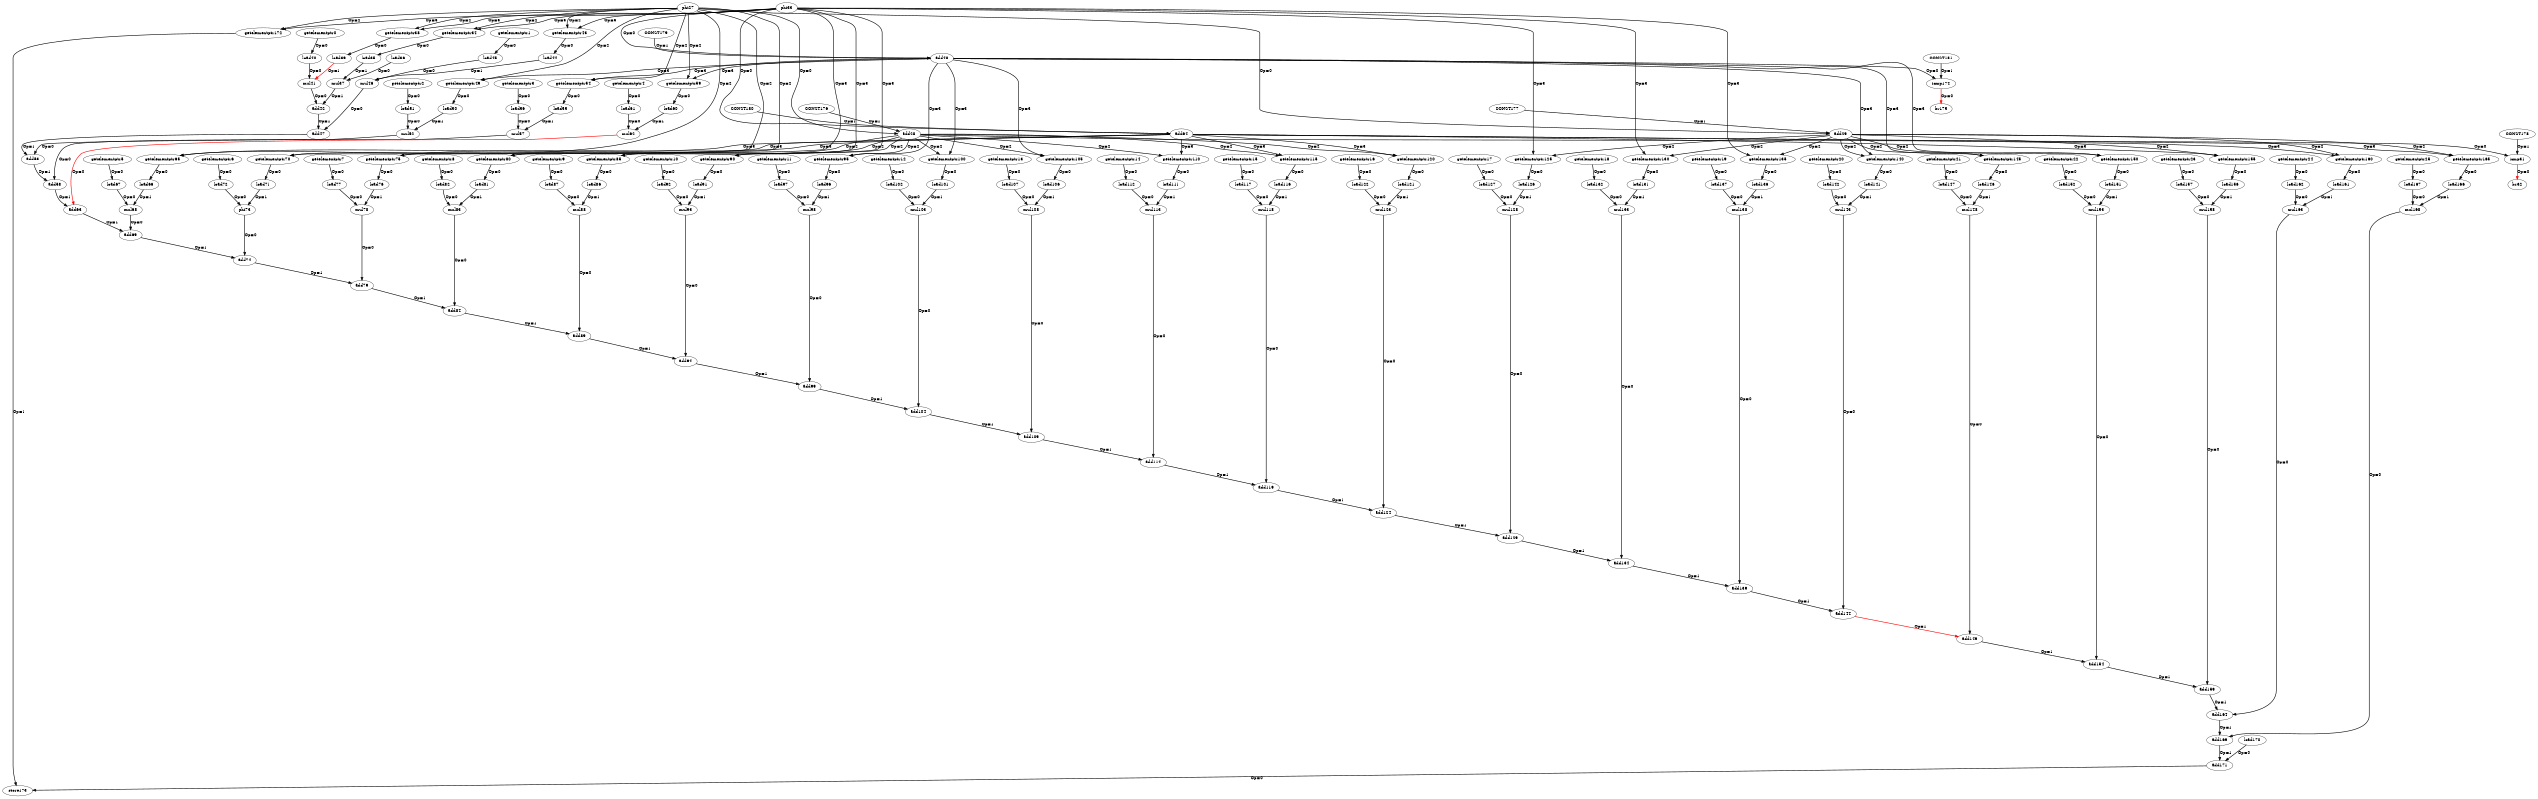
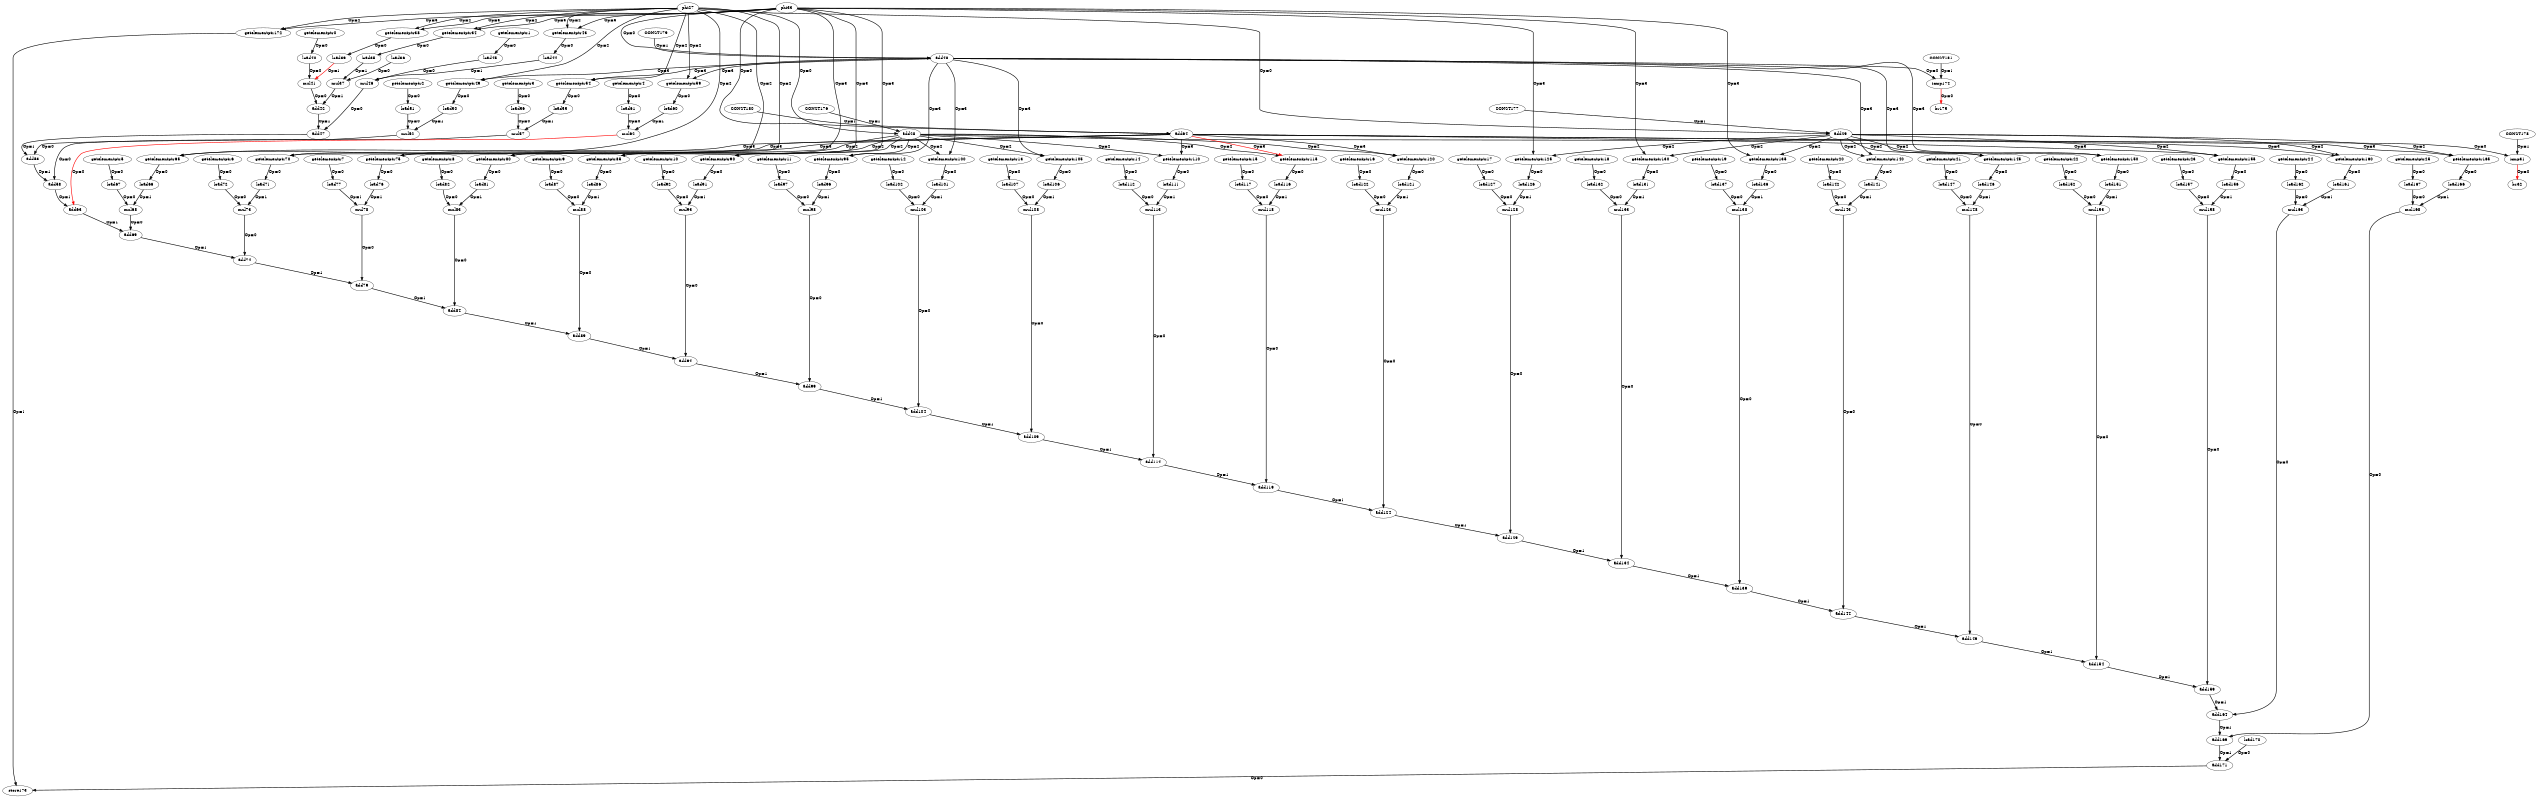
  digraph {
    edge [color=black style=bold]
    getelementptr0
    load40
    mul41
    add42
    getelementptr1
    load45
    mul46
    add47
    getelementptr2
    load51
    mul52
    add53
    getelementptr3
    load56
    mul57
    add58
    getelementptr4
    load61
    mul62
    add63
    getelementptr5
    load67
    mul68
    add69
    getelementptr6
    load72
-   mul73 [label=phi73]
+   mul73
    add74
    getelementptr7
    load77
    mul78
    add79
    getelementptr8
    load82
    mul83
    add84
    getelementptr9
    load87
    mul88
    add89
    getelementptr10
    load92
    mul93
    add94
    getelementptr11
    load97
    mul98
    add99
    getelementptr12
    load102
    mul103
    add104
    getelementptr13
    load107
    mul108
    add109
    getelementptr14
    load112
    mul113
    add114
    getelementptr15
    load117
    mul118
    add119
    getelementptr16
    load122
    mul123
    add124
    getelementptr17
    load127
    mul128
    add129
    getelementptr18
    load132
    mul133
    add134
    getelementptr19
    load137
    mul138
    add139
    getelementptr20
    load142
    mul143
    add144
    getelementptr21
    load147
    mul148
    add149
    getelementptr22
    load152
    mul153
    add154
    getelementptr23
    load157
    mul158
    add159
    getelementptr24
    load162
    mul163
    add164
    getelementptr25
    load167
    mul168
    add169
    phi27
    getelementptr172
    getelementptr75
    getelementptr70
    getelementptr65
    getelementptr59
    getelementptr54
    getelementptr49
    getelementptr43
    getelementptr38
    getelementptr34
    add29
    add28
    store173
    load76
    load71
    load66
    load60
    load55
    load50
    load44
    load39
    load35
    getelementptr165
    getelementptr160
    getelementptr155
    getelementptr150
    getelementptr145
    getelementptr140
    getelementptr135
    getelementptr130
    getelementptr125
    getelementptr120
    getelementptr115
    getelementptr110
    getelementptr105
    getelementptr100
    getelementptr95
    getelementptr90
    getelementptr85
    getelementptr80
    icmp31
    mul37
    load166
    load161
    load156
    load151
    load146
    load141
    load136
    load131
    load126
    load121
    load116
    load111
    load106
    load101
    load96
    load91
    load86
    load81
    br32
    CONST176
    CONST177
    CONST178
    phi33
    add64
    add48
    icmp174
    br175
    load36
    CONST179
    CONST180
    add171
    load170
    CONST181
    subgraph cluster_1 {
      label=level1
      style=dashed
      subgraph cluster_2 {
        label=level0
        style=dashed
      }
    }
    getelementptr0 -> load40 [label="Op=0"]
    load40 -> mul41 [label="Op=0"]
    mul41 -> add42 [label="Op=0"]
    add42 -> add47 [label="Op=1"]
    getelementptr1 -> load45 [label="Op=0"]
    load45 -> mul46 [label="Op=0"]
    mul46 -> add47 [label="Op=0"]
    add47 -> add53 [label="Op=1"]
    getelementptr2 -> load51 [label="Op=0"]
    load51 -> mul52 [label="Op=0"]
    mul52 -> add53 [label="Op=0"]
    add53 -> add58 [label="Op=1"]
    getelementptr3 -> load56 [label="Op=0"]
    load56 -> mul57 [label="Op=0"]
    mul57 -> add58 [label="Op=0"]
    add58 -> add63 [label="Op=1"]
    getelementptr4 -> load61 [label="Op=0"]
    load61 -> mul62 [label="Op=0"]
    mul62 -> add63 [color=red label="Op=0"]
    add63 -> add69 [label="Op=1"]
    getelementptr5 -> load67 [label="Op=0"]
    load67 -> mul68 [label="Op=0"]
    mul68 -> add69 [label="Op=0"]
    add69 -> add74 [label="Op=1"]
    getelementptr6 -> load72 [label="Op=0"]
    load72 -> mul73 [label="Op=0"]
    mul73 -> add74 [label="Op=0"]
    add74 -> add79 [label="Op=1"]
    getelementptr7 -> load77 [label="Op=0"]
-   load77 -> mul78 [label="Op=0"]
+   load77 -> mul78 [label="Op=1"]
    mul78 -> add79 [label="Op=0"]
    add79 -> add84 [label="Op=1"]
    getelementptr8 -> load82 [label="Op=0"]
    load82 -> mul83 [label="Op=0"]
    mul83 -> add84 [label="Op=0"]
    add84 -> add89 [label="Op=1"]
    getelementptr9 -> load87 [label="Op=0"]
    load87 -> mul88 [label="Op=0"]
    mul88 -> add89 [label="Op=0"]
    add89 -> add94 [label="Op=1"]
    getelementptr10 -> load92 [label="Op=0"]
    load92 -> mul93 [label="Op=0"]
    mul93 -> add94 [label="Op=0"]
    add94 -> add99 [label="Op=1"]
    getelementptr11 -> load97 [label="Op=0"]
    load97 -> mul98 [label="Op=0"]
    mul98 -> add99 [label="Op=0"]
    add99 -> add104 [label="Op=1"]
    getelementptr12 -> load102 [label="Op=0"]
    load102 -> mul103 [label="Op=0"]
    mul103 -> add104 [label="Op=0"]
    add104 -> add109 [label="Op=1"]
    getelementptr13 -> load107 [label="Op=0"]
    load107 -> mul108 [label="Op=0"]
    mul108 -> add109 [label="Op=0"]
    add109 -> add114 [label="Op=1"]
    getelementptr14 -> load112 [label="Op=0"]
    load112 -> mul113 [label="Op=0"]
    mul113 -> add114 [label="Op=0"]
    add114 -> add119 [label="Op=1"]
    getelementptr15 -> load117 [label="Op=0"]
    load117 -> mul118 [label="Op=0"]
    mul118 -> add119 [label="Op=0"]
    add119 -> add124 [label="Op=1"]
    getelementptr16 -> load122 [label="Op=0"]
    load122 -> mul123 [label="Op=0"]
    mul123 -> add124 [label="Op=0"]
    add124 -> add129 [label="Op=1"]
    getelementptr17 -> load127 [label="Op=0"]
    load127 -> mul128 [label="Op=0"]
    mul128 -> add129 [label="Op=0"]
    add129 -> add134 [label="Op=1"]
    getelementptr18 -> load132 [label="Op=0"]
    load132 -> mul133 [label="Op=0"]
    mul133 -> add134 [label="Op=0"]
    add134 -> add139 [label="Op=1"]
    getelementptr19 -> load137 [label="Op=0"]
    load137 -> mul138 [label="Op=0"]
    mul138 -> add139 [label="Op=0"]
    add139 -> add144 [label="Op=1"]
    getelementptr20 -> load142 [label="Op=0"]
    load142 -> mul143 [label="Op=0"]
    mul143 -> add144 [label="Op=0"]
-   add144 -> add149 [color=red label="Op=1"]
+   add144 -> add149 [label="Op=1"]
    getelementptr21 -> load147 [label="Op=0"]
    load147 -> mul148 [label="Op=0"]
    mul148 -> add149 [label="Op=0"]
    add149 -> add154 [label="Op=1"]
    getelementptr22 -> load152 [label="Op=0"]
    load152 -> mul153 [label="Op=0"]
    mul153 -> add154 [label="Op=0"]
    add154 -> add159 [label="Op=1"]
    getelementptr23 -> load157 [label="Op=0"]
    load157 -> mul158 [label="Op=0"]
    mul158 -> add159 [label="Op=0"]
    add159 -> add164 [label="Op=1"]
    getelementptr24 -> load162 [label="Op=0"]
    load162 -> mul163 [label="Op=0"]
    mul163 -> add164 [label="Op=0"]
    add164 -> add169 [label="Op=1"]
    getelementptr25 -> load167 [label="Op=0"]
    load167 -> mul168 [label="Op=0"]
    mul168 -> add169 [label="Op=0"]
    add169 -> add171 [label="Op=1"]
    phi27 -> getelementptr172 [label="Op=2"]
    phi27 -> getelementptr75 [label="Op=2"]
    phi27 -> getelementptr70 [label="Op=2"]
    phi27 -> getelementptr65 [label="Op=2"]
    phi27 -> getelementptr59 [label="Op=2"]
    phi27 -> getelementptr54 [label="Op=2"]
    phi27 -> getelementptr49 [label="Op=2"]
    phi27 -> getelementptr43 [label="Op=2"]
    phi27 -> getelementptr38 [label="Op=2"]
    phi27 -> getelementptr34 [label="Op=2"]
    phi27 -> add29 [label="Op=0"]
    phi27 -> add28 [label="Op=0"]
    getelementptr172 -> store173 [label="Op=1"]
    getelementptr75 -> load76 [label="Op=0"]
    getelementptr70 -> load71 [label="Op=0"]
    getelementptr65 -> load66 [label="Op=0"]
    getelementptr59 -> load60 [label="Op=0"]
    getelementptr54 -> load55 [label="Op=0"]
    getelementptr49 -> load50 [label="Op=0"]
    getelementptr43 -> load44 [label="Op=0"]
    getelementptr38 -> load39 [label="Op=0"]
    getelementptr34 -> load35 [label="Op=0"]
    add29 -> getelementptr165 [label="Op=2"]
    add29 -> getelementptr160 [label="Op=2"]
    add29 -> getelementptr155 [label="Op=2"]
    add29 -> getelementptr150 [label="Op=2"]
    add29 -> getelementptr145 [label="Op=2"]
    add29 -> getelementptr140 [label="Op=2"]
    add29 -> getelementptr135 [label="Op=2"]
    add29 -> getelementptr130 [label="Op=2"]
    add29 -> getelementptr125 [label="Op=2"]
    add28 -> getelementptr120 [label="Op=2"]
    add28 -> getelementptr115 [label="Op=2"]
    add28 -> getelementptr110 [label="Op=2"]
    add28 -> getelementptr105 [label="Op=2"]
    add28 -> getelementptr100 [label="Op=2"]
    add28 -> getelementptr95 [label="Op=2"]
    add28 -> getelementptr90 [label="Op=2"]
    add28 -> getelementptr85 [label="Op=2"]
    add28 -> getelementptr80 [label="Op=2"]
    add28 -> icmp31 [label="Op=0"]
    load76 -> mul78 [label="Op=1"]
    load71 -> mul73 [label="Op=1"]
    load66 -> mul68 [label="Op=1"]
    load60 -> mul62 [label="Op=1"]
    load55 -> mul57 [label="Op=1"]
    load50 -> mul52 [label="Op=1"]
    load44 -> mul46 [label="Op=1"]
    load39 -> mul41 [color=red label="Op=1"]
    load35 -> mul37 [label="Op=1"]
    getelementptr165 -> load166 [label="Op=0"]
    getelementptr160 -> load161 [label="Op=0"]
    getelementptr155 -> load156 [label="Op=0"]
    getelementptr150 -> load151 [label="Op=0"]
    getelementptr145 -> load146 [label="Op=0"]
    getelementptr140 -> load141 [label="Op=0"]
    getelementptr135 -> load136 [label="Op=0"]
    getelementptr130 -> load131 [label="Op=0"]
    getelementptr125 -> load126 [label="Op=0"]
    getelementptr120 -> load121 [label="Op=0"]
    getelementptr115 -> load116 [label="Op=0"]
    getelementptr110 -> load111 [label="Op=0"]
    getelementptr105 -> load106 [label="Op=0"]
    getelementptr100 -> load101 [label="Op=0"]
    getelementptr95 -> load96 [label="Op=0"]
    getelementptr90 -> load91 [label="Op=0"]
    getelementptr85 -> load86 [label="Op=0"]
    getelementptr80 -> load81 [label="Op=0"]
    icmp31 -> br32 [color=red label="Op=0"]
    mul37 -> add42 [label="Op=1"]
    load166 -> mul168 [label="Op=1"]
    load161 -> mul163 [label="Op=1"]
    load156 -> mul158 [label="Op=1"]
    load151 -> mul153 [label="Op=1"]
    load146 -> mul148 [label="Op=1"]
    load141 -> mul143 [label="Op=1"]
    load136 -> mul138 [label="Op=1"]
    load131 -> mul133 [label="Op=1"]
    load126 -> mul128 [label="Op=1"]
    load121 -> mul123 [label="Op=1"]
    load116 -> mul118 [label="Op=1"]
    load111 -> mul113 [label="Op=1"]
    load106 -> mul108 [label="Op=1"]
    load101 -> mul103 [label="Op=1"]
    load96 -> mul98 [label="Op=1"]
    load91 -> mul93 [label="Op=1"]
    load86 -> mul88 [label="Op=1"]
    load81 -> mul83 [label="Op=1"]
    CONST176 -> add28 [label="Op=1"]
    CONST177 -> add29 [label="Op=1"]
    CONST178 -> icmp31 [label="Op=1"]
    phi33 -> getelementptr172 [label="Op=3"]
    phi33 -> getelementptr43 [label="Op=3"]
    phi33 -> getelementptr38 [label="Op=3"]
    phi33 -> getelementptr34 [label="Op=3"]
    phi33 -> getelementptr135 [label="Op=3"]
    phi33 -> getelementptr130 [label="Op=3"]
    phi33 -> getelementptr125 [label="Op=3"]
    phi33 -> getelementptr90 [label="Op=3"]
    phi33 -> getelementptr85 [label="Op=3"]
    phi33 -> getelementptr80 [label="Op=3"]
    phi33 -> add64 [label="Op=0"]
    phi33 -> add48 [label="Op=0"]
    add64 -> getelementptr75 [label="Op=3"]
    add64 -> getelementptr70 [label="Op=3"]
    add64 -> getelementptr65 [label="Op=3"]
    add64 -> getelementptr165 [label="Op=3"]
    add64 -> getelementptr160 [label="Op=3"]
    add64 -> getelementptr155 [label="Op=3"]
    add64 -> getelementptr120 [label="Op=3"]
-   add64 -> getelementptr115 [label="Op=3"]
+   add64 -> getelementptr115 [color=red label="Op=3"]
    add64 -> getelementptr110 [label="Op=3"]
    add48 -> getelementptr59 [label="Op=3"]
    add48 -> getelementptr54 [label="Op=3"]
    add48 -> getelementptr49 [label="Op=3"]
    add48 -> getelementptr150 [label="Op=3"]
    add48 -> getelementptr145 [label="Op=3"]
    add48 -> getelementptr140 [label="Op=3"]
    add48 -> getelementptr105 [label="Op=3"]
    add48 -> getelementptr100 [label="Op=3"]
    add48 -> getelementptr95 [label="Op=3"]
    add48 -> icmp174 [label="Op=0"]
    icmp174 -> br175 [color=red label="Op=0"]
    load36 -> mul37 [label="Op=0"]
    CONST179 -> add48 [label="Op=1"]
    CONST180 -> add64 [label="Op=1"]
    add171 -> store173 [label="Op=0"]
    load170 -> add171 [label="Op=0"]
    CONST181 -> icmp174 [label="Op=1"]
  }
